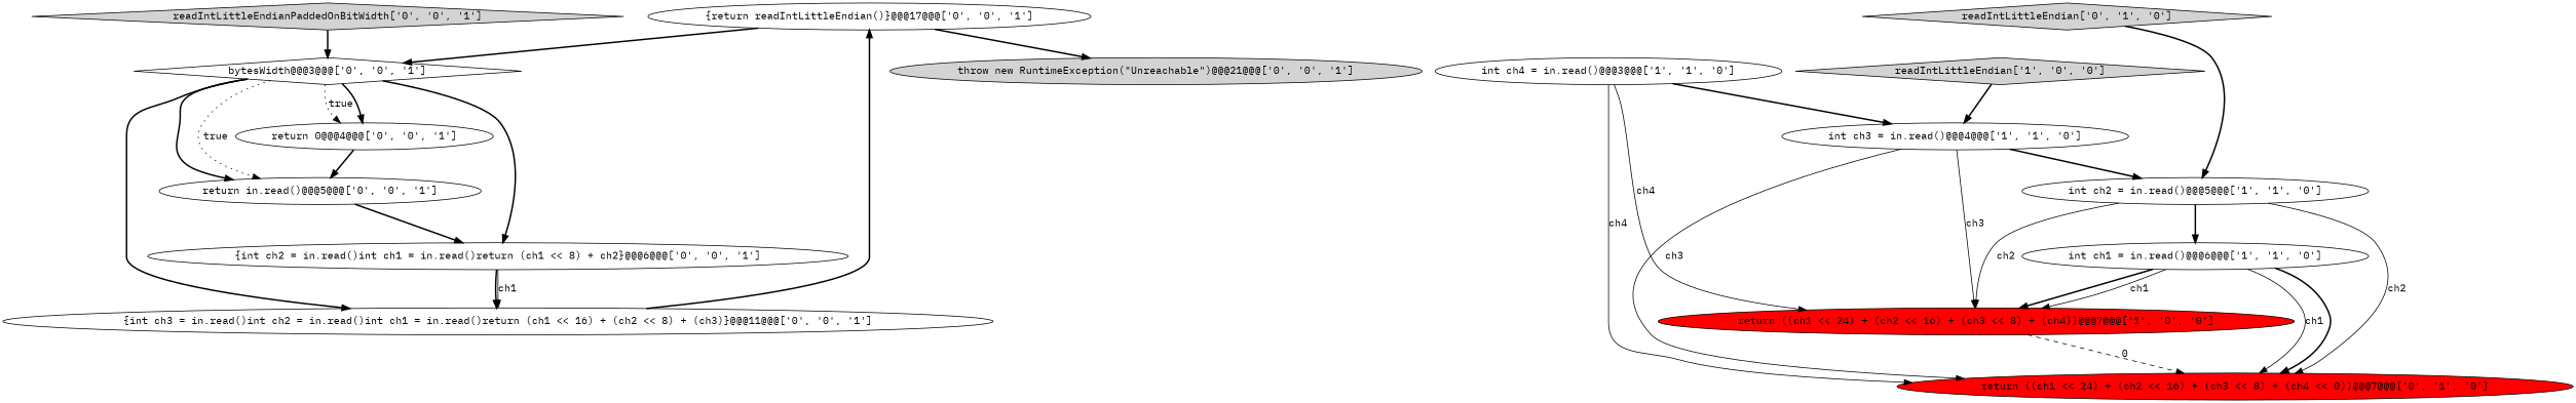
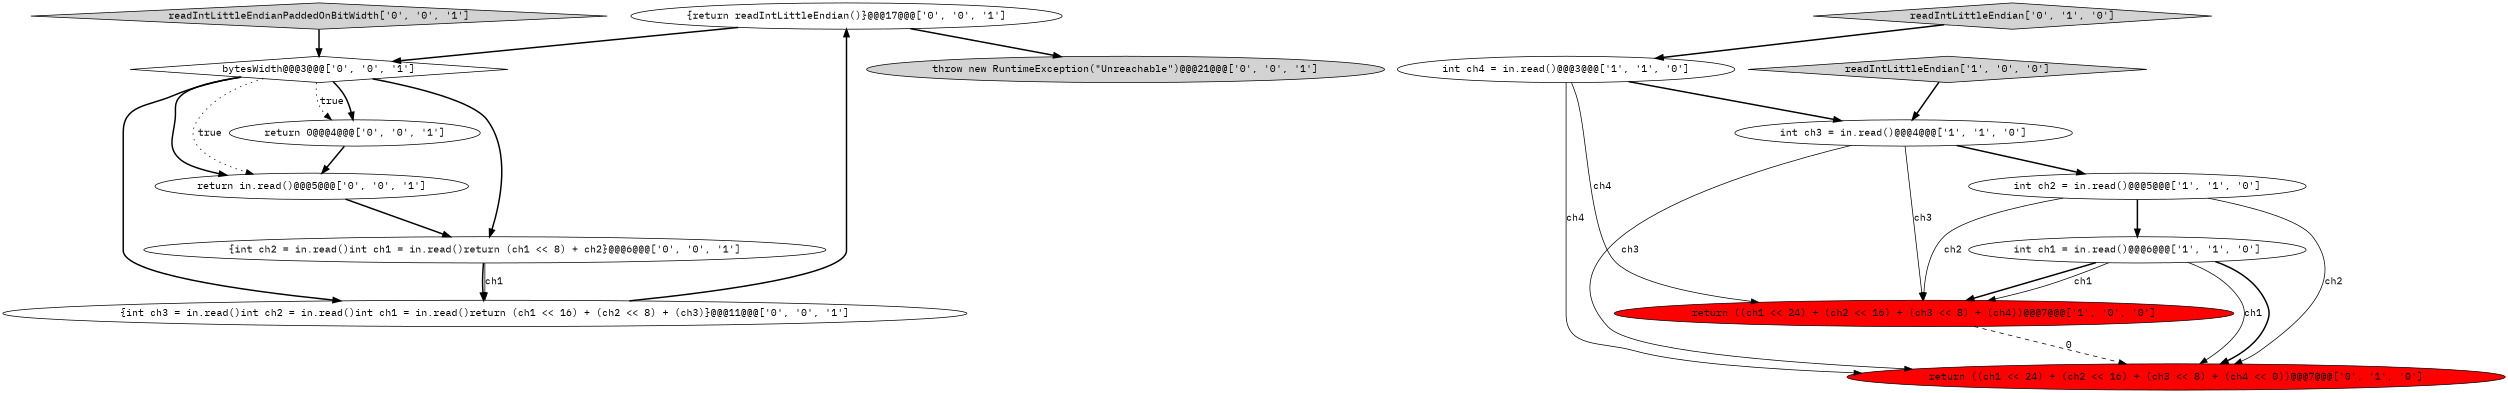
  digraph {
    fontname="IBM Plex Mono"
    node [fillcolor=white fontname="IBM Plex Mono" shape=ellipse style=filled]
    edge [fontname="IBM Plex Mono" style=bold]
    n1 [label="{return readIntLittleEndian()}@@@17@@@['0', '0', '1']"]
    n2 [fillcolor=lightgray label="throw new RuntimeException(\"Unreachable\")@@@21@@@['0', '0', '1']"]
    n3 [label="bytesWidth@@@3@@@['0', '0', '1']" shape=diamond]
    n4 [label="int ch2 = in.read()@@@5@@@['1', '1', '0']"]
    n5 [fillcolor=red label="return ((ch1 << 24) + (ch2 << 16) + (ch3 << 8) + (ch4 << 0))@@@7@@@['0', '1', '0']"]
    n6 [label="int ch1 = in.read()@@@6@@@['1', '1', '0']"]
    n7 [fillcolor=red label="return ((ch1 << 24) + (ch2 << 16) + (ch3 << 8) + (ch4))@@@7@@@['1', '0', '0']"]
    n8 [label="{int ch2 = in.read()int ch1 = in.read()return (ch1 << 8) + ch2}@@@6@@@['0', '0', '1']"]
    n9 [label="{int ch3 = in.read()int ch2 = in.read()int ch1 = in.read()return (ch1 << 16) + (ch2 << 8) + (ch3)}@@@11@@@['0', '0', '1']"]
    n10 [label="int ch4 = in.read()@@@3@@@['1', '1', '0']"]
    n11 [label="int ch3 = in.read()@@@4@@@['1', '1', '0']"]
    n12 [fillcolor=lightgray label="readIntLittleEndian['1', '0', '0']" shape=diamond]
    n13 [fillcolor=lightgray label="readIntLittleEndianPaddedOnBitWidth['0', '0', '1']" shape=diamond]
    n14 [label="return in.read()@@@5@@@['0', '0', '1']"]
    n15 [label="return 0@@@4@@@['0', '0', '1']"]
    n16 [fillcolor=lightgray label="readIntLittleEndian['0', '1', '0']" shape=diamond]
    n1 -> n2
    n1 -> n3
    n3 -> n8
    n3 -> n9
    n3 -> n14
    n3 -> n14 [label=true style=dotted]
    n3 -> n15 [label=true style=dotted]
    n3 -> n15
    n4 -> n5 [label=ch2 style=solid]
    n4 -> n6
    n4 -> n7 [label=ch2 style=solid]
    n6 -> n5 [label=ch1 style=solid]
    n6 -> n5
    n6 -> n7
    n6 -> n7 [label=ch1 style=solid]
    n7 -> n5 [label=0 style=dashed]
    n8 -> n9 [label=ch1 style=solid]
    n8 -> n9
    n9 -> n1
    n10 -> n5 [label=ch4 style=solid]
    n10 -> n7 [label=ch4 style=solid]
    n10 -> n11
    n11 -> n4
    n11 -> n5 [label=ch3 style=solid]
    n11 -> n7 [label=ch3 style=solid]
    n12 -> n11
    n13 -> n3
    n14 -> n8
    n15 -> n14
-   n16 -> n4
+   n16 -> n10
  }
